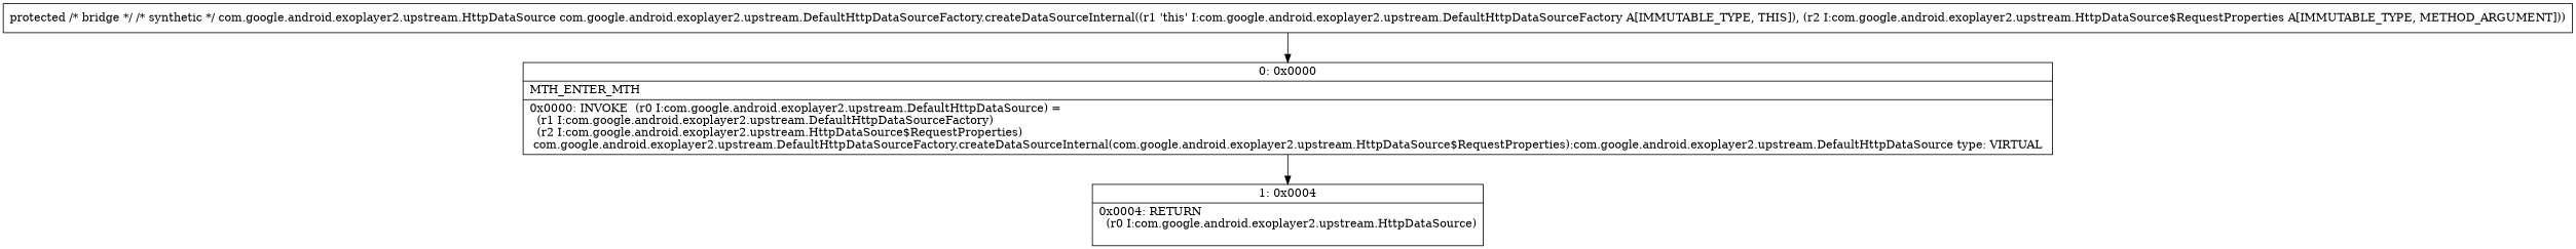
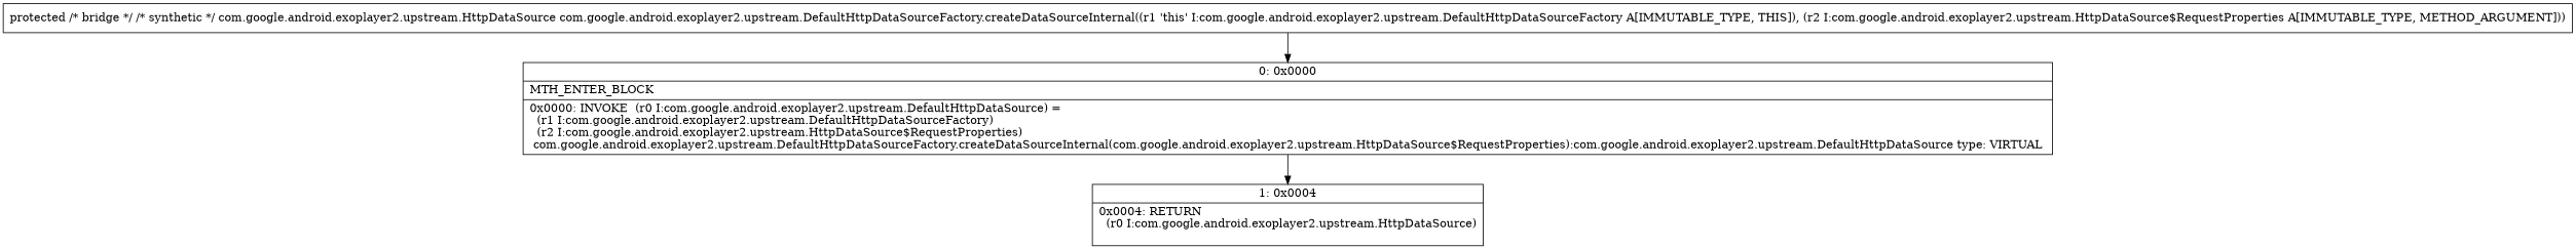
  digraph {
    node [shape=record]
-   n1 [label="{0\:\ 0x0000|MTH_ENTER_MTH\l|0x0000: INVOKE  (r0 I:com.google.android.exoplayer2.upstream.DefaultHttpDataSource) = \l  (r1 I:com.google.android.exoplayer2.upstream.DefaultHttpDataSourceFactory)\l  (r2 I:com.google.android.exoplayer2.upstream.HttpDataSource$RequestProperties)\l com.google.android.exoplayer2.upstream.DefaultHttpDataSourceFactory.createDataSourceInternal(com.google.android.exoplayer2.upstream.HttpDataSource$RequestProperties):com.google.android.exoplayer2.upstream.DefaultHttpDataSource type: VIRTUAL \l}"]
+   n1 [label="{0\:\ 0x0000|MTH_ENTER_BLOCK\l|0x0000: INVOKE  (r0 I:com.google.android.exoplayer2.upstream.DefaultHttpDataSource) = \l  (r1 I:com.google.android.exoplayer2.upstream.DefaultHttpDataSourceFactory)\l  (r2 I:com.google.android.exoplayer2.upstream.HttpDataSource$RequestProperties)\l com.google.android.exoplayer2.upstream.DefaultHttpDataSourceFactory.createDataSourceInternal(com.google.android.exoplayer2.upstream.HttpDataSource$RequestProperties):com.google.android.exoplayer2.upstream.DefaultHttpDataSource type: VIRTUAL \l}"]
    n2 [label="{1\:\ 0x0004|0x0004: RETURN  \l  (r0 I:com.google.android.exoplayer2.upstream.HttpDataSource)\l \l}"]
    n3 [label="{protected \/* bridge *\/ \/* synthetic *\/ com.google.android.exoplayer2.upstream.HttpDataSource com.google.android.exoplayer2.upstream.DefaultHttpDataSourceFactory.createDataSourceInternal((r1 'this' I:com.google.android.exoplayer2.upstream.DefaultHttpDataSourceFactory A[IMMUTABLE_TYPE, THIS]), (r2 I:com.google.android.exoplayer2.upstream.HttpDataSource$RequestProperties A[IMMUTABLE_TYPE, METHOD_ARGUMENT])) }"]
    n1 -> n2
    n3 -> n1
  }
